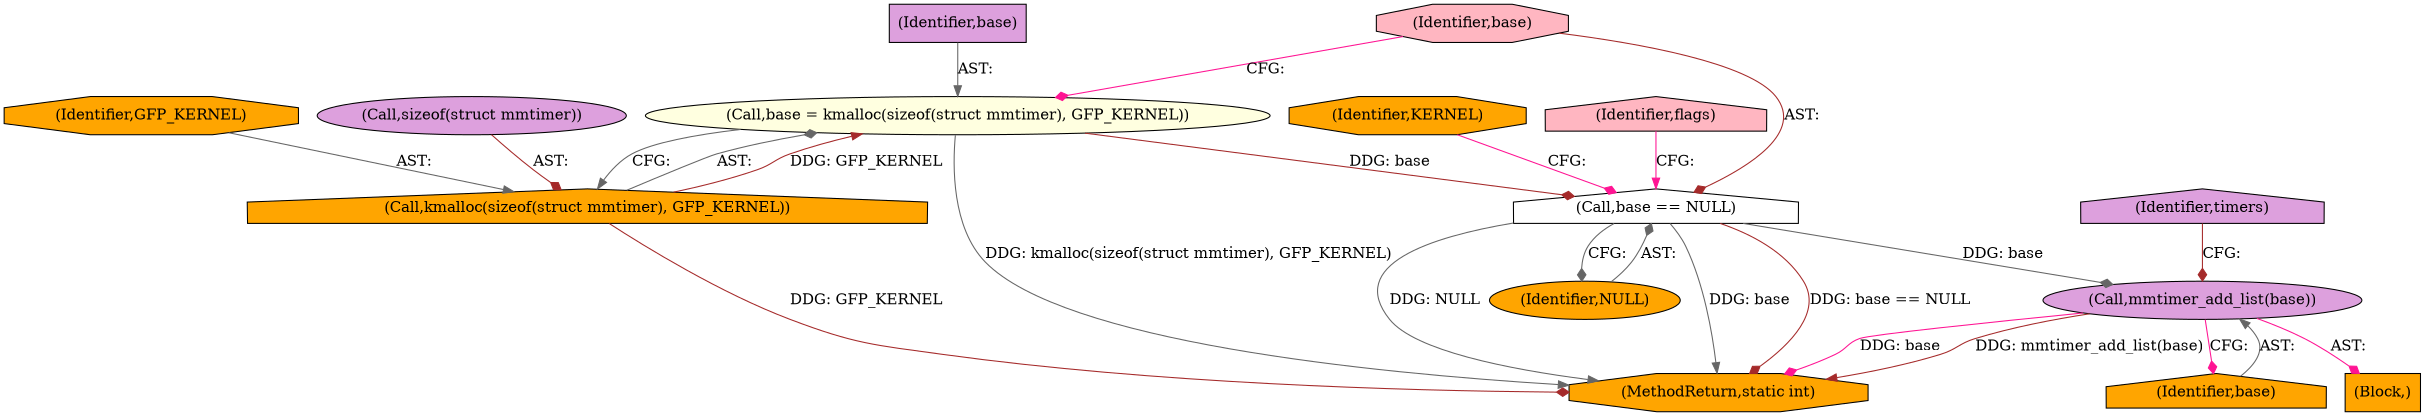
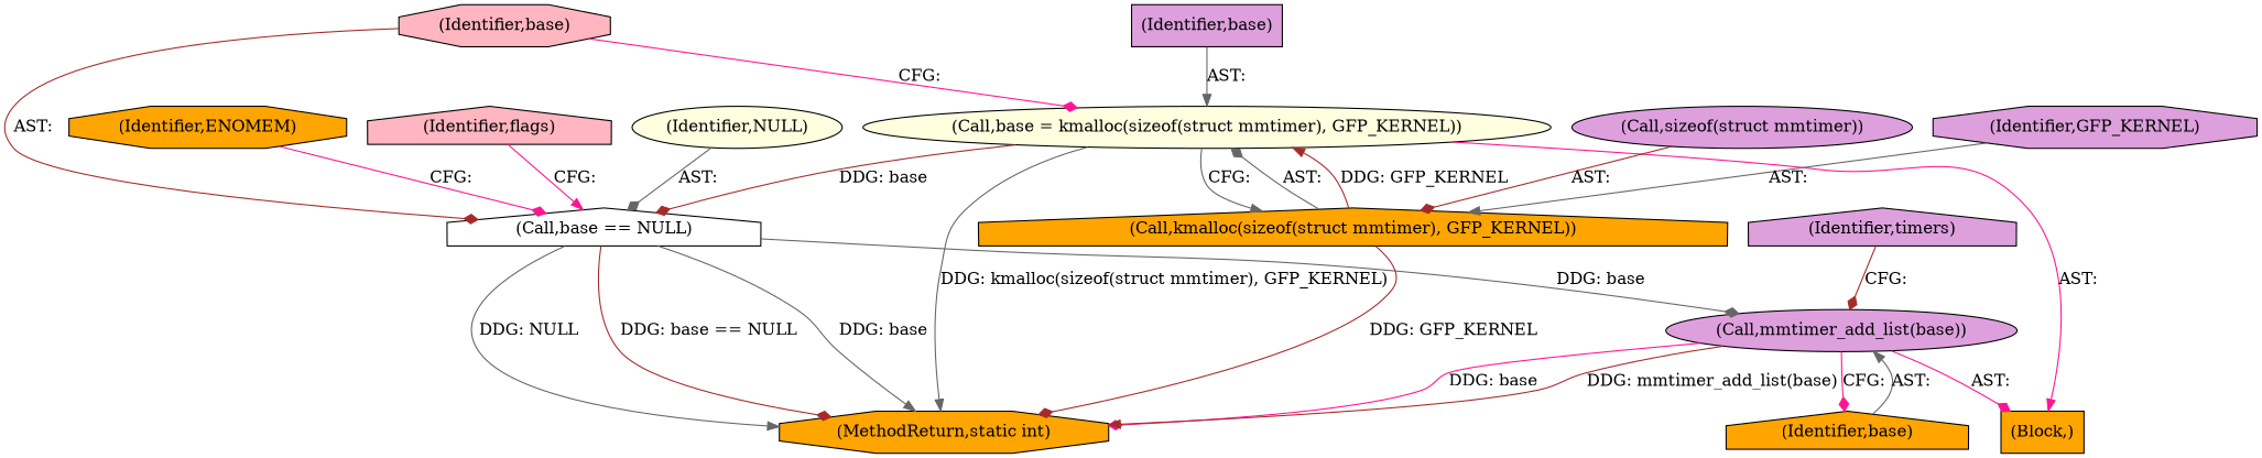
  digraph {
    node [fillcolor=plum shape=house style=filled]
    edge [arrowhead=diamond color=gray40]
    n1 [label="(Call,mmtimer_add_list(base))" shape=ellipse]
    n2 [fillcolor=orange label="(Identifier,base)"]
    n3 [fillcolor=orange label="(MethodReturn,static int)" shape=octagon]
    n4 [fillcolor=orange label="(Block,)" shape=box]
    n5 [fillcolor=white label="(Call,base == NULL)"]
-   n6 [fillcolor=orange label="(Identifier,NULL)" shape=ellipse]
+   n6 [fillcolor=lightyellow label="(Identifier,NULL)" shape=ellipse]
    n7 [fillcolor=lightyellow label="(Call,base = kmalloc(sizeof(struct mmtimer), GFP_KERNEL))" shape=ellipse]
    n8 [fillcolor=orange label="(Call,kmalloc(sizeof(struct mmtimer), GFP_KERNEL))"]
-   n9 [fillcolor=orange label="(Identifier,GFP_KERNEL)" shape=octagon]
+   n9 [label="(Identifier,GFP_KERNEL)" shape=octagon]
    n10 [label="(Identifier,timers)"]
    n11 [label="(Call,sizeof(struct mmtimer))" shape=ellipse]
-   n12 [fillcolor=orange label="(Identifier,KERNEL)" shape=octagon]
+   n12 [fillcolor=orange label="(Identifier,ENOMEM)" shape=octagon]
    n13 [fillcolor=lightpink label="(Identifier,flags)"]
    n14 [label="(Identifier,base)" shape=box]
    n15 [fillcolor=lightpink label="(Identifier,base)" shape=octagon]
    n1 -> n2 [color=deeppink label="CFG: "]
    n1 -> n3 [color=deeppink label="DDG: base"]
    n1 -> n3 [arrowhead=normal color=brown label="DDG: mmtimer_add_list(base)"]
    n1 -> n4 [color=deeppink label="AST: "]
    n2 -> n1 [arrowhead=normal label="AST: "]
    n5 -> n1 [label="DDG: base"]
    n5 -> n3 [arrowhead=normal label="DDG: NULL"]
    n5 -> n3 [color=brown label="DDG: base == NULL"]
    n5 -> n3 [arrowhead=normal label="DDG: base"]
-   n5 -> n6 [label="CFG: "]
    n6 -> n5 [label="AST: "]
    n7 -> n3 [arrowhead=normal label="DDG: kmalloc(sizeof(struct mmtimer), GFP_KERNEL)"]
+   n7 -> n4 [arrowhead=normal color=deeppink label="AST: "]
    n7 -> n5 [color=brown label="DDG: base"]
    n7 -> n8 [arrowhead=normal label="CFG: "]
    n8 -> n3 [color=brown label="DDG: GFP_KERNEL"]
    n8 -> n7 [label="AST: "]
    n8 -> n7 [arrowhead=normal color=brown label="DDG: GFP_KERNEL"]
    n9 -> n8 [arrowhead=normal label="AST: "]
    n10 -> n1 [color=brown label="CFG: "]
    n11 -> n8 [color=brown label="AST: "]
    n12 -> n5 [color=deeppink label="CFG: "]
    n13 -> n5 [arrowhead=normal color=deeppink label="CFG: "]
    n14 -> n7 [arrowhead=normal label="AST: "]
    n15 -> n5 [color=brown label="AST: "]
    n15 -> n7 [color=deeppink label="CFG: "]
  }
